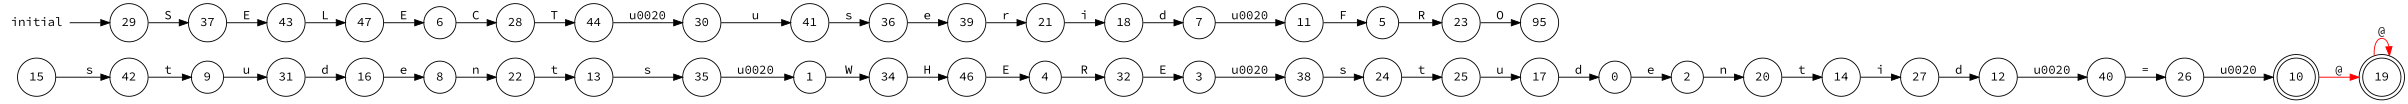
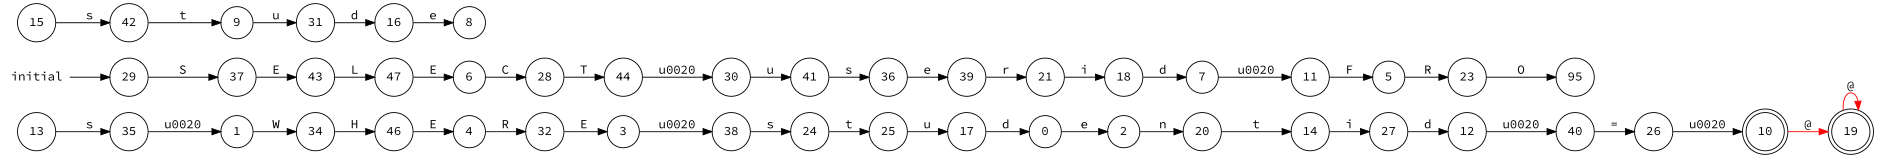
  digraph {
    fontname="Source Code Pro"
    rankdir=LR
    node [fontname="Source Code Pro" shape=circle]
    edge [fontname="Source Code Pro"]
    0
    2
    20
    14
    1
    34
    46
    4
    27
    3
    38
    24
    25
    32
    5
    23
    n17 [label=95]
    6
    28
    44
    30
    7
    11
    8
-   22
    13
    35
    9
    31
    16
    10 [shape=doublecircle]
    19 [shape=doublecircle]
    12
    40
    26
    15
    42
    17
    18
    21
    41
    29
    37
    43
    initial [shape=plaintext]
    47
    36
    39
    0 -> 2 [label=e]
    2 -> 20 [label=n]
    20 -> 14 [label=t]
    14 -> 27 [label=i]
    1 -> 34 [label=W]
    34 -> 46 [label=H]
    46 -> 4 [label=E]
    4 -> 32 [label=R]
    27 -> 12 [label=d]
    3 -> 38 [label="\u0020"]
    38 -> 24 [label=s]
    24 -> 25 [label=t]
    25 -> 17 [label=u]
    32 -> 3 [label=E]
    5 -> 23 [label=R]
    23 -> n17 [label=O]
    6 -> 28 [label=C]
    28 -> 44 [label=T]
    44 -> 30 [label="\u0020"]
    30 -> 41 [label=u]
    7 -> 11 [label="\u0020"]
    11 -> 5 [label=F]
-   8 -> 22 [label=n]
-   22 -> 13 [label=t]
    13 -> 35 [label=s]
    35 -> 1 [label="\u0020"]
    9 -> 31 [label=u]
    31 -> 16 [label=d]
    16 -> 8 [label=e]
    10 -> 19 [color=red label="@"]
    19 -> 19 [color=red label="@"]
    12 -> 40 [label="\u0020"]
    40 -> 26 [label="="]
    26 -> 10 [label="\u0020"]
    15 -> 42 [label=s]
    42 -> 9 [label=t]
    17 -> 0 [label=d]
    18 -> 7 [label=d]
    21 -> 18 [label=i]
    41 -> 36 [label=s]
    29 -> 37 [label=S]
    37 -> 43 [label=E]
    43 -> 47 [label=L]
    initial -> 29
    47 -> 6 [label=E]
    36 -> 39 [label=e]
    39 -> 21 [label=r]
  }
